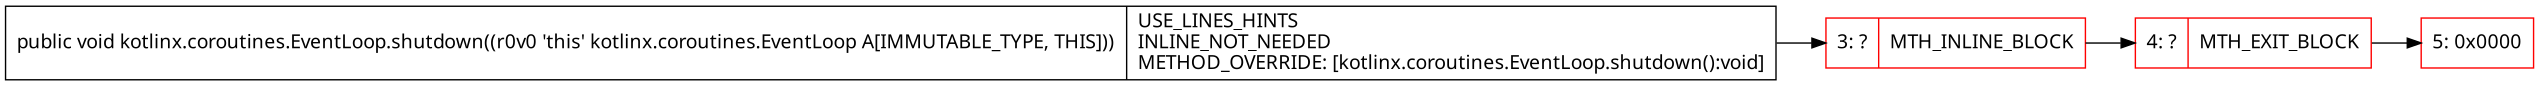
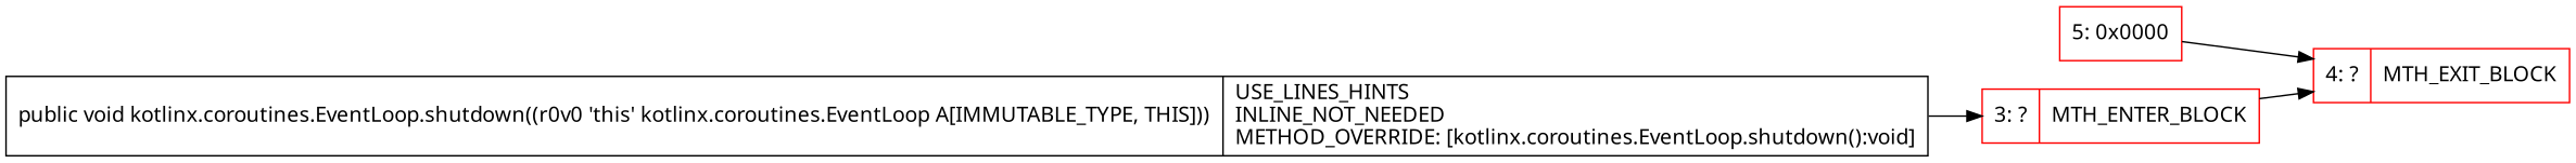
  digraph {
    fontname="Noto Sans"
    rankdir=LR
    node [color=red fontname="Noto Sans" shape=record]
    edge [fontname="Noto Sans"]
-   n1 [label="{3\:\ ?|MTH_INLINE_BLOCK\l}"]
+   n1 [label="{3\:\ ?|MTH_ENTER_BLOCK\l}"]
    n2 [label="{4\:\ ?|MTH_EXIT_BLOCK\l}"]
    n3 [label="{5\:\ 0x0000}"]
    n4 [label="{public void kotlinx.coroutines.EventLoop.shutdown((r0v0 'this' kotlinx.coroutines.EventLoop A[IMMUTABLE_TYPE, THIS]))  | USE_LINES_HINTS\lINLINE_NOT_NEEDED\lMETHOD_OVERRIDE: [kotlinx.coroutines.EventLoop.shutdown():void]\l}" color=""]
    subgraph cluster_1 {
      label="R(0)"
    }
    n1 -> n2
-   n2 -> n3
+   n3 -> n2
    n4 -> n1
  }
